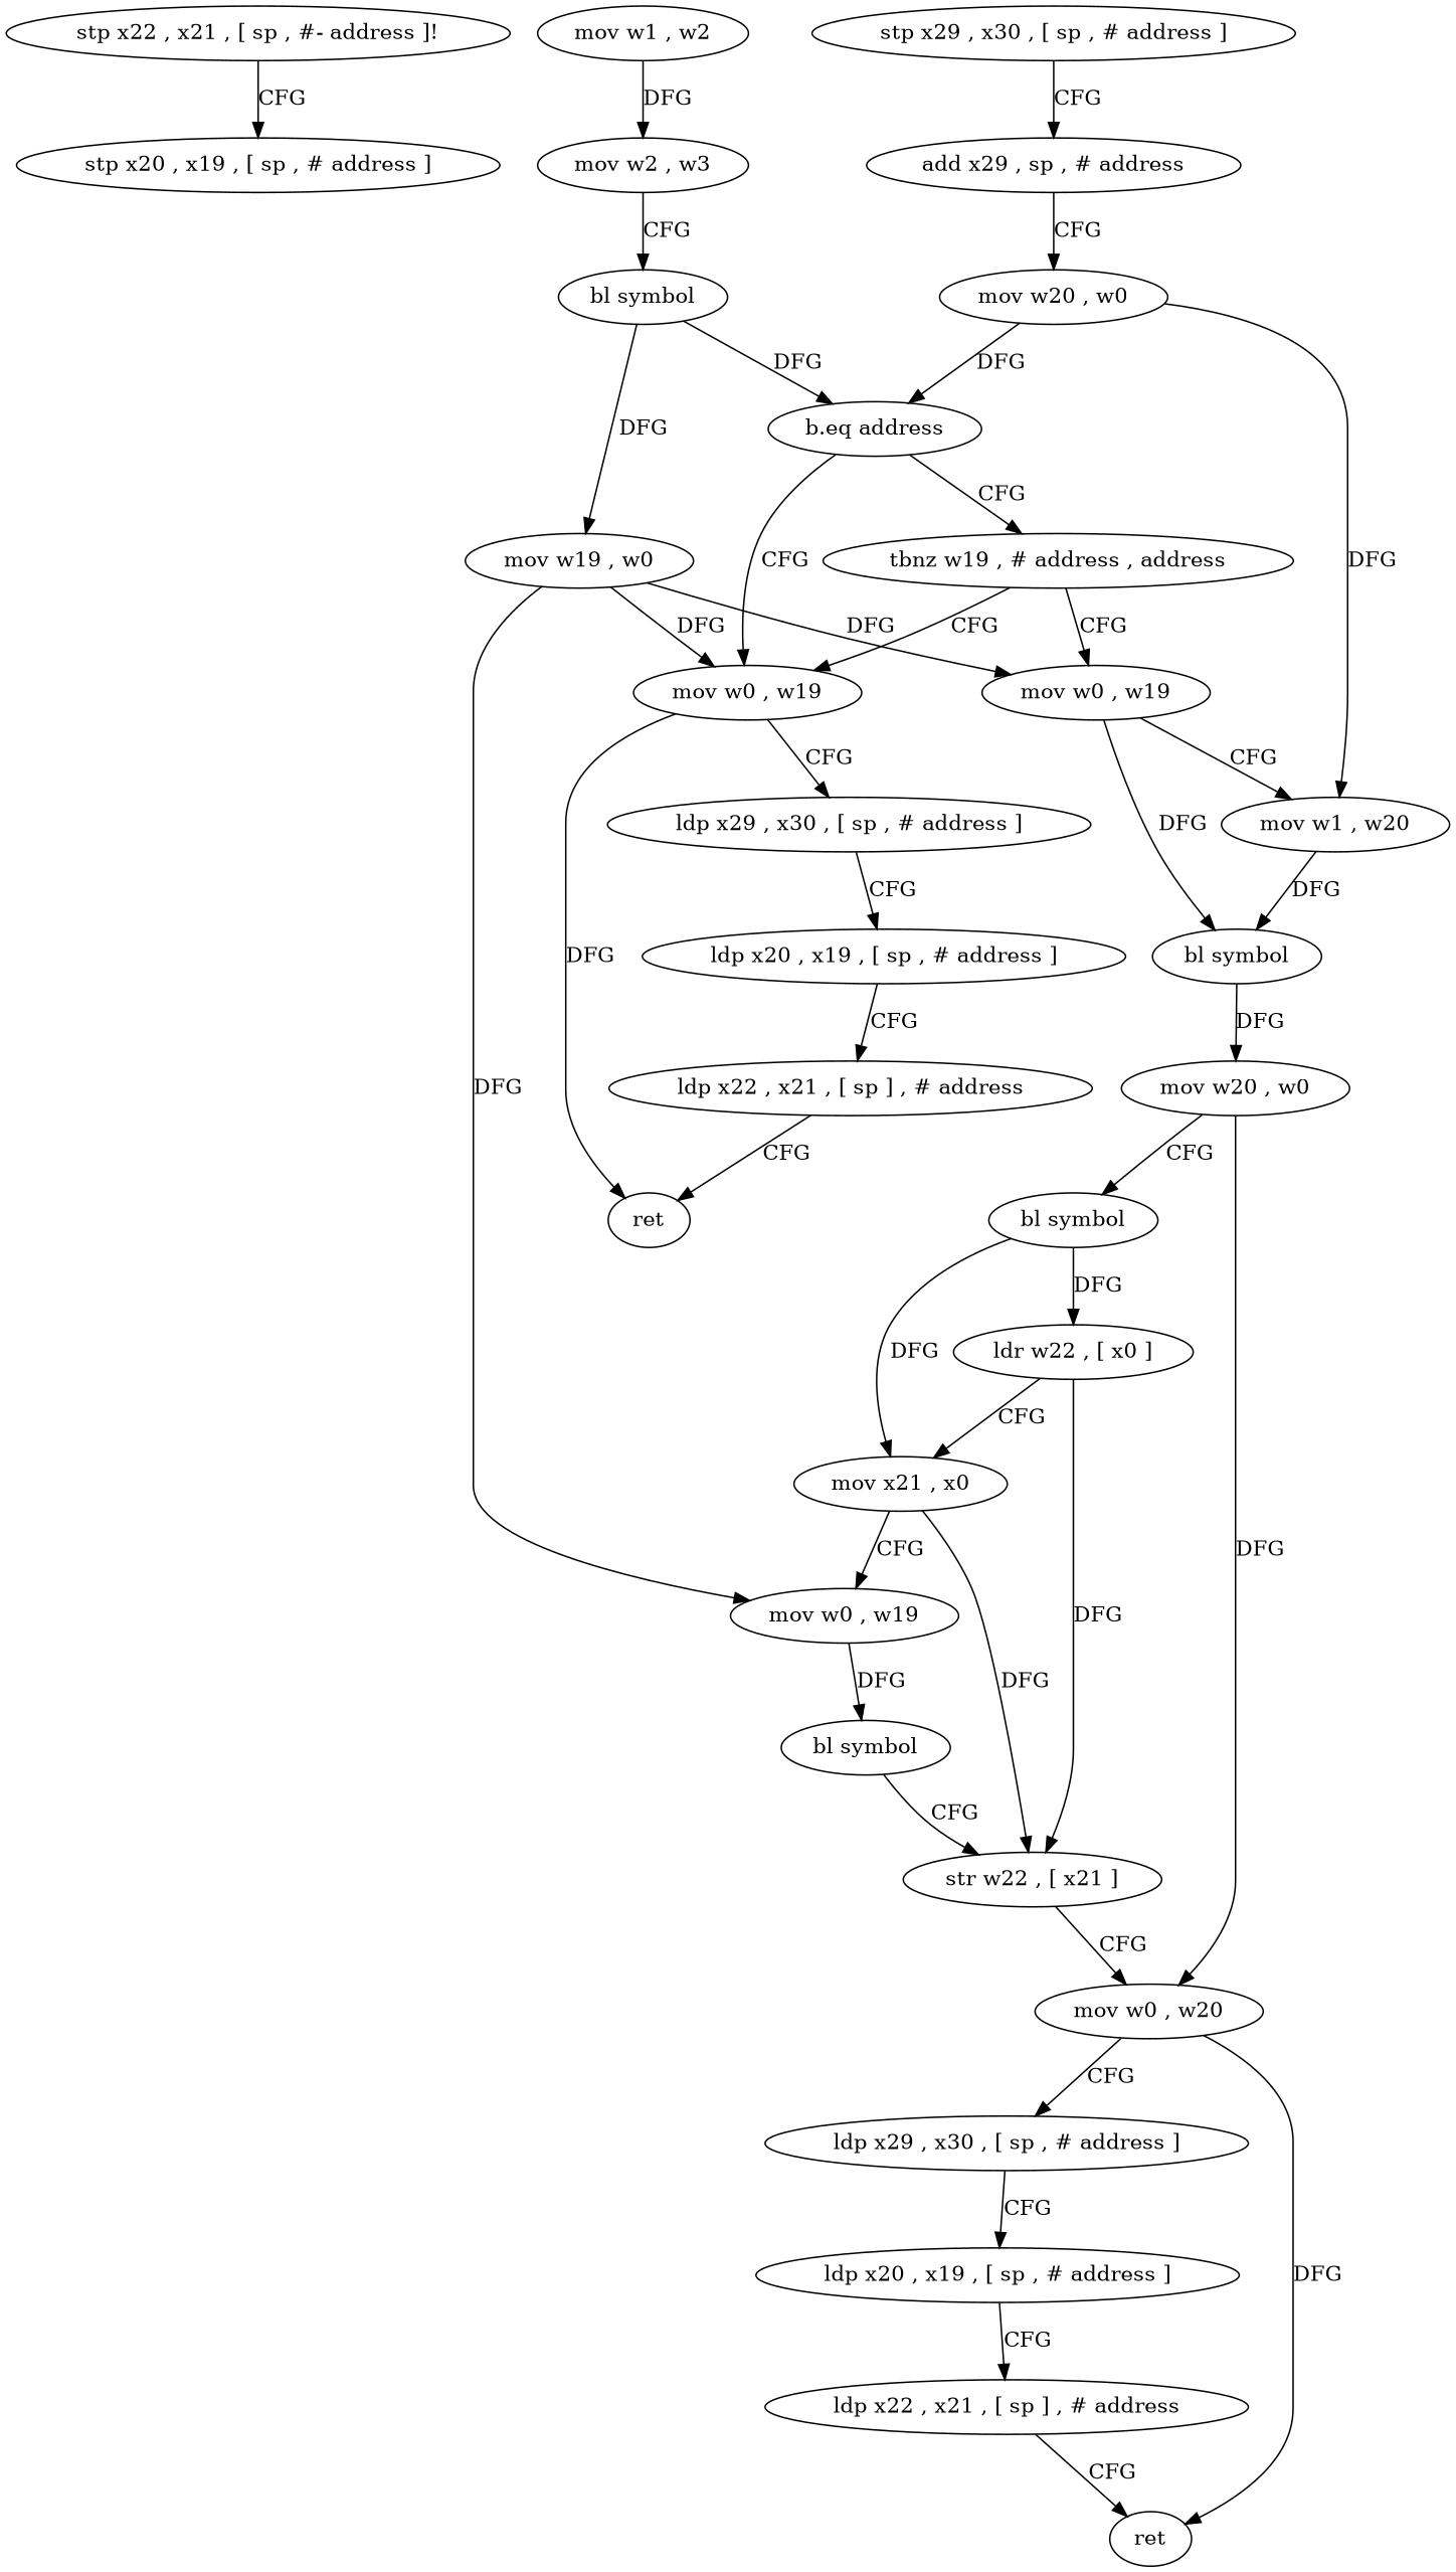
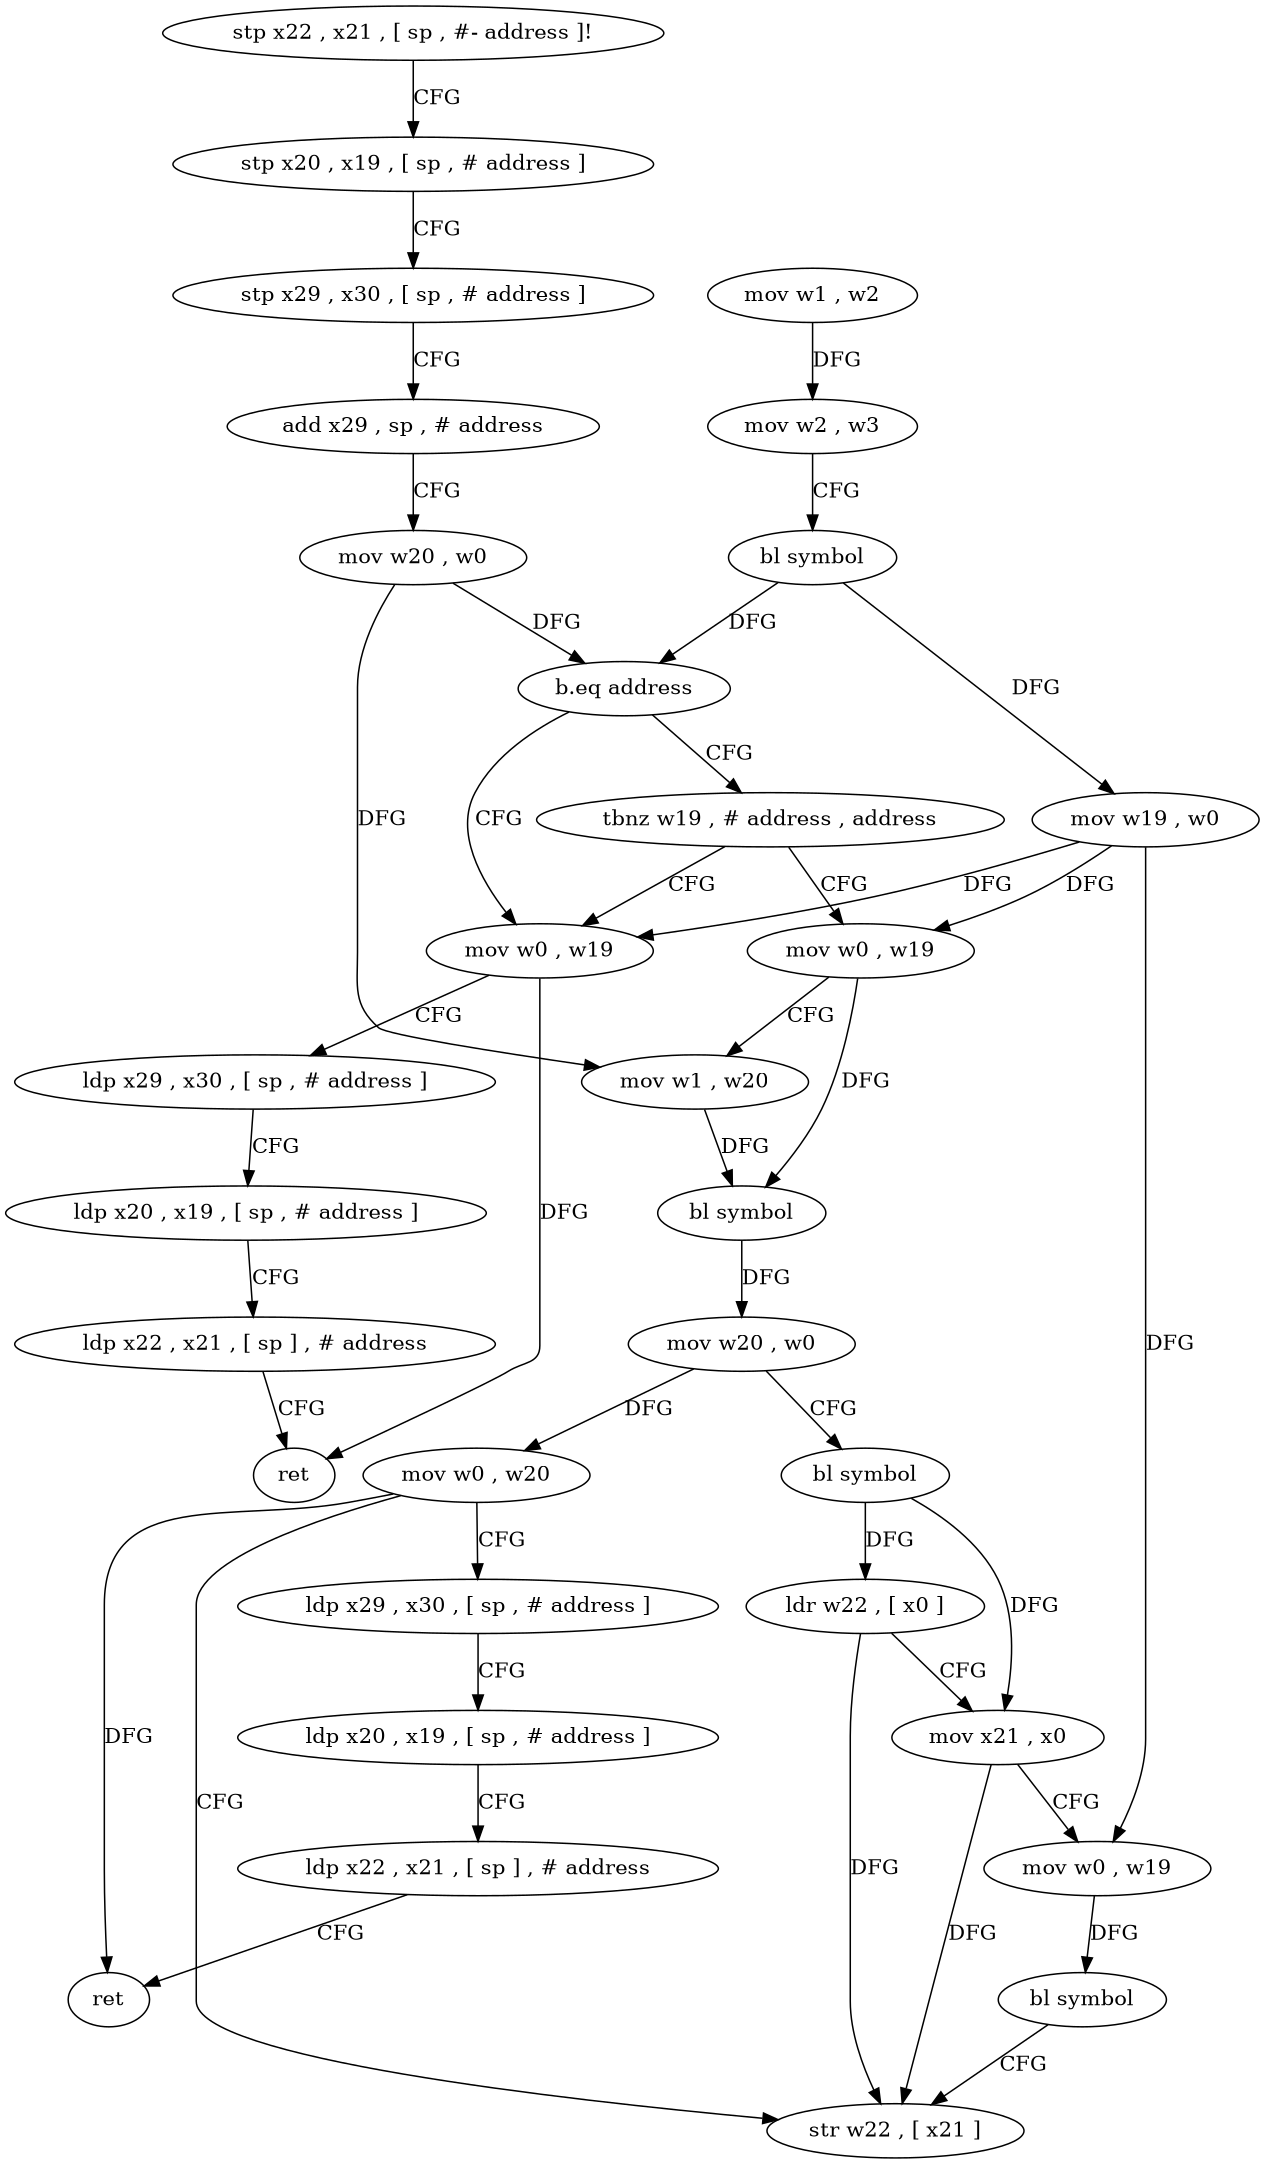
  digraph {
    n1 [label="stp x22 , x21 , [ sp , #- address ]!"]
    n2 [label="stp x20 , x19 , [ sp , # address ]"]
    n3 [label="stp x29 , x30 , [ sp , # address ]"]
    n4 [label="add x29 , sp , # address"]
    n5 [label="mov w20 , w0"]
    n6 [label="b.eq address"]
    n7 [label="mov w1 , w20"]
    n8 [label="mov w0 , w19"]
    n9 [label="tbnz w19 , # address , address"]
    n10 [label="bl symbol"]
    n11 [label="mov w1 , w2"]
    n12 [label="mov w2 , w3"]
    n13 [label="bl symbol"]
    n14 [label="mov w19 , w0"]
    n15 [label="mov w0 , w19"]
    n16 [label="mov w0 , w19"]
    n17 [label="ldp x29 , x30 , [ sp , # address ]"]
    n18 [label=ret]
    n19 [label="bl symbol"]
    n20 [label="ldp x20 , x19 , [ sp , # address ]"]
    n21 [label="ldp x22 , x21 , [ sp ] , # address"]
    n22 [label="mov w20 , w0"]
    n23 [label="bl symbol"]
    n24 [label="mov w0 , w20"]
    n25 [label="ldr w22 , [ x0 ]"]
    n26 [label="mov x21 , x0"]
    n27 [label="ldp x29 , x30 , [ sp , # address ]"]
    n28 [label=ret]
    n29 [label="str w22 , [ x21 ]"]
    n30 [label="ldp x20 , x19 , [ sp , # address ]"]
    n31 [label="ldp x22 , x21 , [ sp ] , # address"]
    n1 -> n2 [label=CFG]
+   n2 -> n3 [label=CFG]
    n3 -> n4 [label=CFG]
    n4 -> n5 [label=CFG]
    n5 -> n6 [label=DFG]
    n5 -> n7 [label=DFG]
    n6 -> n8 [label=CFG]
    n6 -> n9 [label=CFG]
    n7 -> n10 [label=DFG]
    n8 -> n17 [label=CFG]
    n8 -> n18 [label=DFG]
    n9 -> n8 [label=CFG]
    n9 -> n15 [label=CFG]
    n10 -> n22 [label=DFG]
    n11 -> n12 [label=DFG]
    n12 -> n13 [label=CFG]
    n13 -> n6 [label=DFG]
    n13 -> n14 [label=DFG]
    n14 -> n8 [label=DFG]
    n14 -> n15 [label=DFG]
    n14 -> n16 [label=DFG]
    n15 -> n7 [label=CFG]
    n15 -> n10 [label=DFG]
    n16 -> n19 [label=DFG]
    n17 -> n20 [label=CFG]
    n19 -> n29 [label=CFG]
    n20 -> n21 [label=CFG]
    n21 -> n18 [label=CFG]
    n22 -> n23 [label=CFG]
    n22 -> n24 [label=DFG]
    n23 -> n25 [label=DFG]
    n23 -> n26 [label=DFG]
    n24 -> n27 [label=CFG]
    n24 -> n28 [label=DFG]
    n25 -> n26 [label=CFG]
    n25 -> n29 [label=DFG]
    n26 -> n16 [label=CFG]
    n26 -> n29 [label=DFG]
    n27 -> n30 [label=CFG]
-   n29 -> n24 [label=CFG]
+   n24 -> n29 [label=CFG]
    n30 -> n31 [label=CFG]
    n31 -> n28 [label=CFG]
  }
